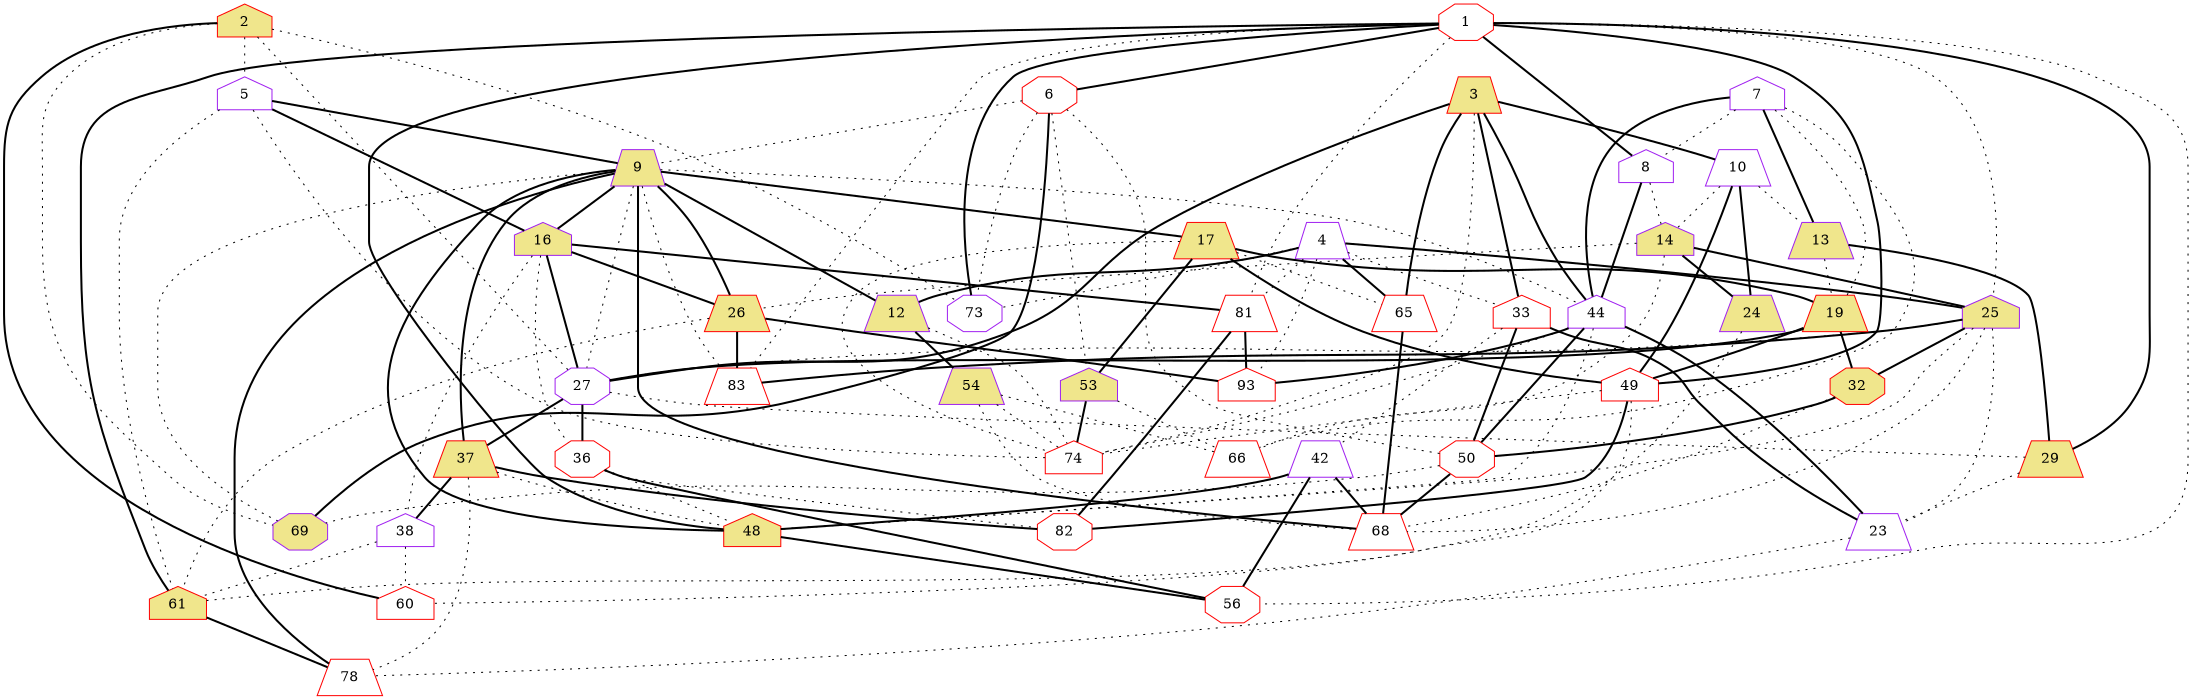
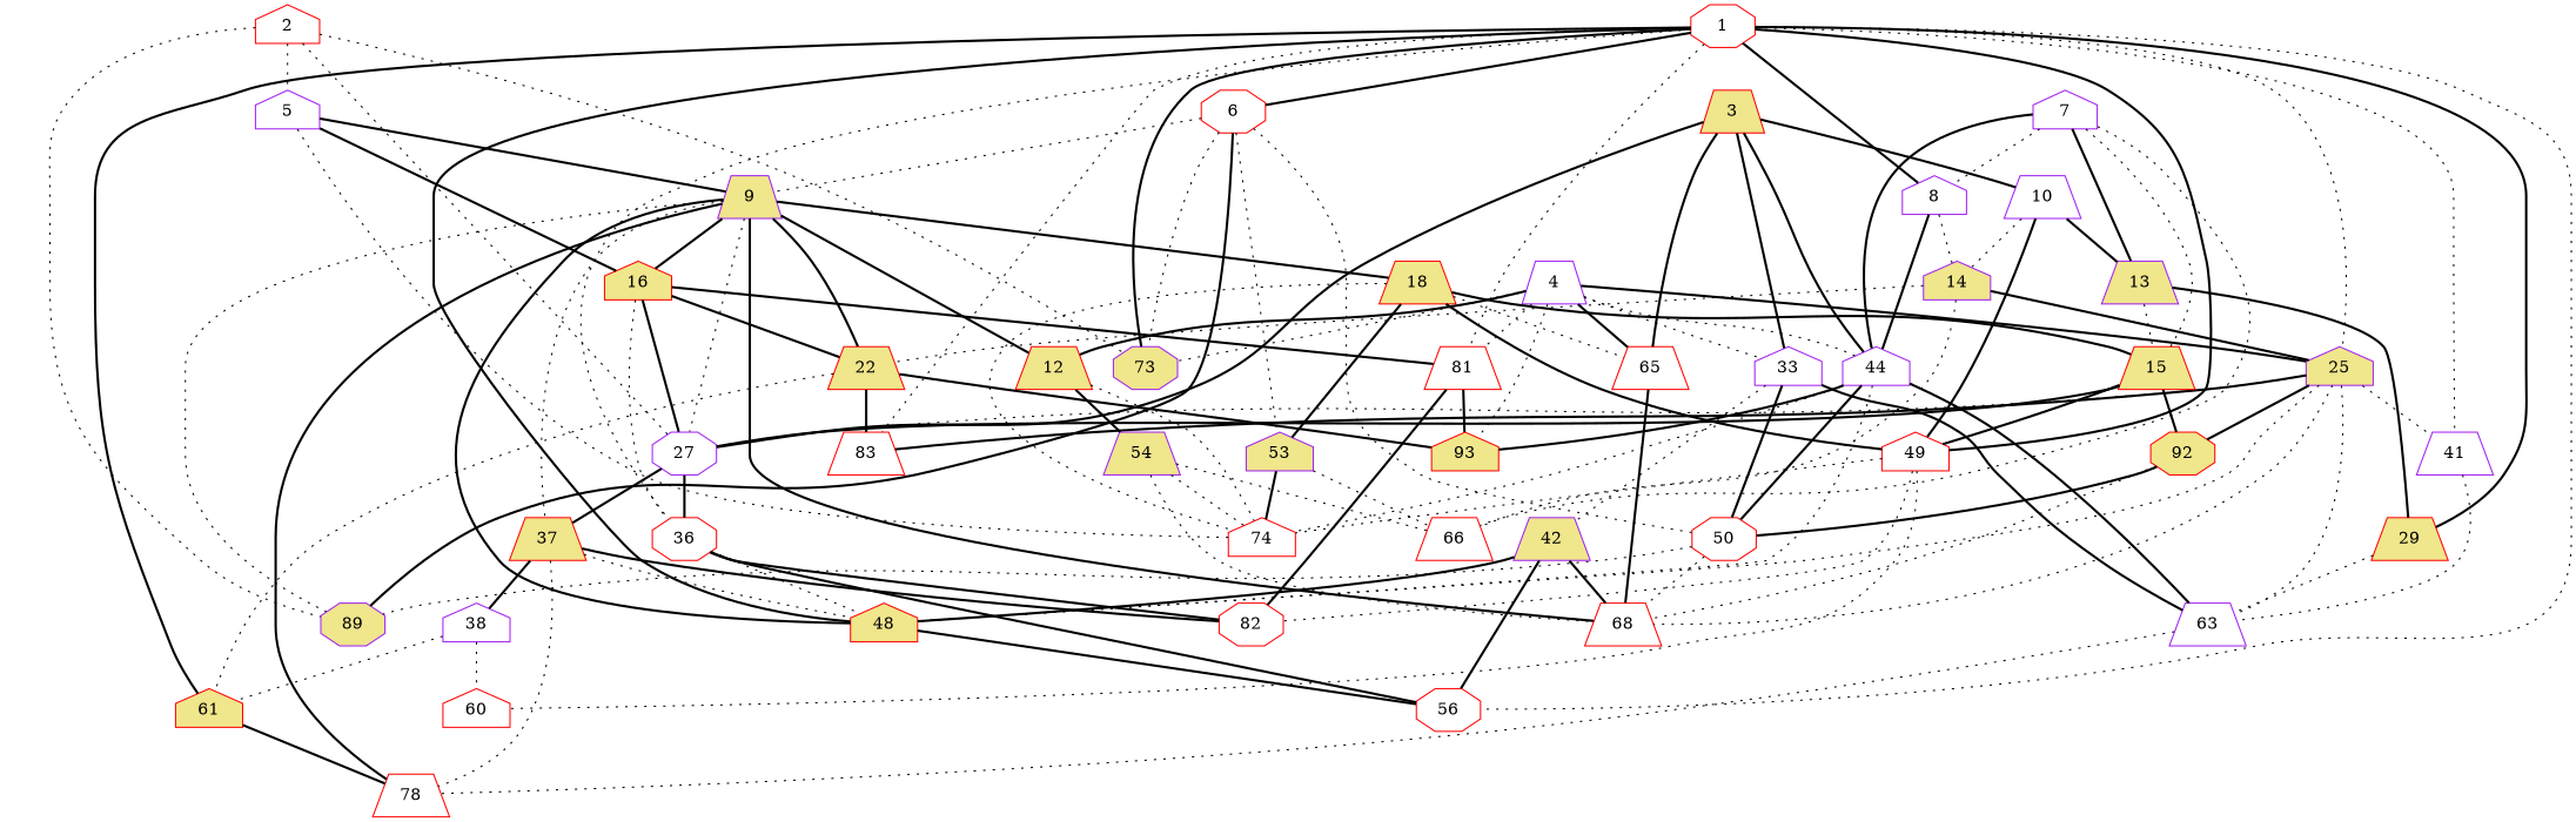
  graph {
    node [color=red fillcolor=white shape=trapezium style=filled]
    edge [style=bold]
    1 [shape=octagon super="+31+35"]
    6 [shape=octagon super="+91"]
    8 [color=purple shape=house]
    25 [color=purple fillcolor=khaki shape=house super="+96+57"]
    29 [fillcolor=khaki super="+40"]
    36 [shape=octagon super="+46"]
+   41 [color=purple]
    48 [fillcolor=khaki shape=house super="+55+80"]
    49 [shape=house super="+52+64"]
    56 [shape=octagon]
    61 [fillcolor=khaki shape=house super="+71"]
-   73 [color=purple shape=octagon]
+   73 [color=purple fillcolor=khaki shape=octagon]
    81 [super="+87"]
    83
-   89 [color=purple fillcolor=khaki shape=octagon super="+94" label=69]
+   89 [color=purple fillcolor=khaki shape=octagon super="+94"]
    9 [color=purple fillcolor=khaki super="+17"]
    50 [shape=octagon super="+92"]
    53 [color=purple fillcolor=khaki shape=house]
    44 [color=purple shape=house super="+69+62"]
    14 [color=purple fillcolor=khaki shape=house super="+100"]
    27 [color=purple shape=octagon super="+28+47+30"]
    68 [super="+72"]
-   32 [fillcolor=khaki shape=octagon]
-   63 [color=purple super="+75" label=23]
+   32 [fillcolor=khaki shape=octagon label=92]
+   63 [color=purple super="+75"]
    82 [shape=octagon]
    60 [shape=house]
    74 [shape=house super="+76+85"]
    78
-   93 [shape=house]
-   2 [fillcolor=khaki shape=house super="+98"]
+   93 [fillcolor=khaki shape=house]
+   2 [shape=house super="+98"]
    5 [color=purple shape=house super="+11"]
-   16 [color=purple fillcolor=khaki shape=house super="+77"]
+   16 [fillcolor=khaki shape=house super="+77"]
    n33 [fillcolor=khaki label=37 super="+95"]
    3 [fillcolor=khaki super="+15"]
    10 [color=purple super="+79"]
-   33 [shape=house super="+39"]
+   33 [color=purple shape=house super="+39"]
    65
    13 [color=purple fillcolor=khaki]
-   24 [color=purple fillcolor=khaki]
-   42 [color=purple]
+   42 [color=purple fillcolor=khaki]
    4 [color=purple super="+37+43"]
-   12 [color=purple fillcolor=khaki]
+   12 [fillcolor=khaki]
    54 [color=purple fillcolor=khaki]
-   18 [fillcolor=khaki super="+22" label=17]
-   26 [fillcolor=khaki super="+58"]
+   18 [fillcolor=khaki super="+22"]
+   26 [fillcolor=khaki super="+58" label=22]
    66
    7 [color=purple shape=house super="+21"]
-   19 [fillcolor=khaki super="+20"]
+   19 [fillcolor=khaki super="+20" label=15]
    38 [color=purple shape=house]
    1 -- 6
    1 -- 8
    1 -- 25 [style=dotted]
    1 -- 29 [weight=2]
+   1 -- 36 [style=dotted]
+   1 -- 41 [style=dotted]
    1 -- 48
    1 -- 49
    1 -- 56 [style=dotted]
    1 -- 61
    1 -- 73
    1 -- 81 [style=dotted]
    1 -- 83 [style=dotted]
    6 -- 73 [style=dotted]
    6 -- 89
    6 -- 9 [style=dotted]
    6 -- 50 [style=dotted]
    6 -- 53 [style=dotted]
    8 -- 44
    8 -- 14 [style=dotted]
+   25 -- 41 [style=dotted weight=2]
    25 -- 48 [style=dotted]
    25 -- 83
    25 -- 27 [style=dotted]
    25 -- 68 [style=dotted]
    25 -- 32
    25 -- 63 [style=dotted]
    29 -- 63 [style=dotted]
    36 -- 48 [style=dotted]
    36 -- 56
-   36 -- 82 [style=dotted]
+   36 -- 82
+   41 -- 63 [style=dotted]
    48 -- 56
-   49 -- 82
+   49 -- 82 [style=dotted]
    49 -- 60 [style=dotted]
    49 -- 74 [style=dotted]
    61 -- 78
    81 -- 82
    81 -- 93
    9 -- 48
-   9 -- 83 [style=dotted]
    9 -- 89 [style=dotted]
    9 -- 27 [style=dotted]
    9 -- 68 [weight=2]
    9 -- 78
    9 -- 16
-   9 -- n33
+   9 -- n33 [style=dotted]
    9 -- 12
    9 -- 18
    9 -- 26
    50 -- 89 [style=dotted]
-   50 -- 68
+   50 -- 68 [style=dotted]
    53 -- 74
    53 -- 66 [style=dotted]
    44 -- 48 [style=dotted]
    44 -- 50
    44 -- 63
    44 -- 74 [style=dotted]
    44 -- 93
    14 -- 25
-   14 -- 24
    14 -- 26 [style=dotted]
    14 -- 66 [style=dotted]
-   27 -- 29 [style=dotted weight=2]
    27 -- 36
    27 -- n33
    32 -- 50
    32 -- 68 [style=dotted]
    63 -- 78 [style=dotted]
    2 -- 73 [style=dotted]
    2 -- 89 [style=dotted]
    2 -- 27 [style=dotted]
-   2 -- 60
    2 -- 5 [style=dotted weight=2]
-   5 -- 61 [style=dotted]
    5 -- 9
    5 -- 74 [style=dotted]
    5 -- 16
    16 -- 36 [style=dotted]
    16 -- 81
    16 -- 27
    16 -- 26
-   16 -- 38 [style=dotted]
    n33 -- 48 [style=dotted]
    n33 -- 82
    n33 -- 78 [style=dotted]
    n33 -- 38
    3 -- 44
    3 -- 27
-   3 -- 74 [style=dotted]
    3 -- 10
    3 -- 33
    3 -- 65
    10 -- 49
    10 -- 14 [style=dotted]
-   10 -- 13 [style=dotted]
-   10 -- 24 [weight=2]
+   10 -- 13
    33 -- 50
    33 -- 63
    33 -- 42 [style=dotted]
    65 -- 68
    13 -- 29
    13 -- 19 [style=dotted]
-   24 -- 61 [style=dotted]
    42 -- 48
    42 -- 56
    42 -- 68
    4 -- 25
    4 -- 73 [style=dotted]
    4 -- 81 [style=dotted]
-   9 -- 44 [style=dotted]
+   4 -- 44 [style=dotted]
    4 -- 93 [style=dotted]
    4 -- 33 [style=dotted weight=2]
    4 -- 65
    4 -- 12
    12 -- 74 [style=dotted]
    12 -- 54
    54 -- 68 [style=dotted]
    54 -- 74 [style=dotted]
    54 -- 66 [style=dotted]
    18 -- 49
    18 -- 53
    18 -- 74 [style=dotted]
    18 -- 65 [style=dotted]
    18 -- 19
    26 -- 61 [style=dotted]
    26 -- 83
    26 -- 93
    7 -- 8 [style=dotted]
    7 -- 44 [weight=2]
    7 -- 13
    7 -- 66 [style=dotted]
    7 -- 19 [style=dotted]
    19 -- 49
    19 -- 27
    19 -- 32
    38 -- 61 [style=dotted]
    38 -- 60 [style=dotted]
  }
